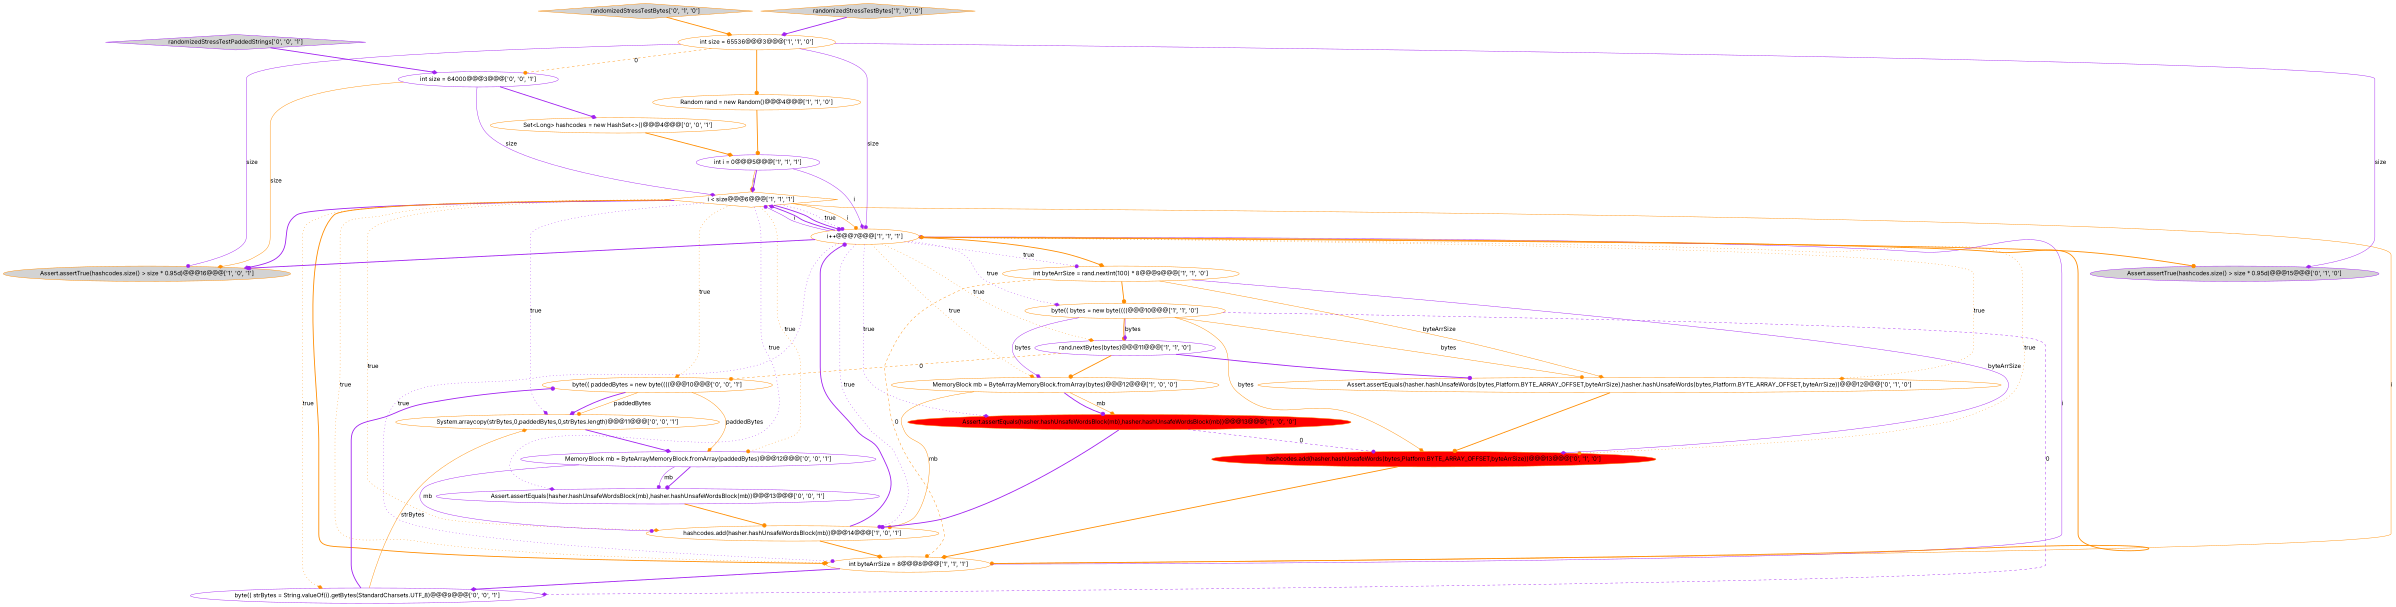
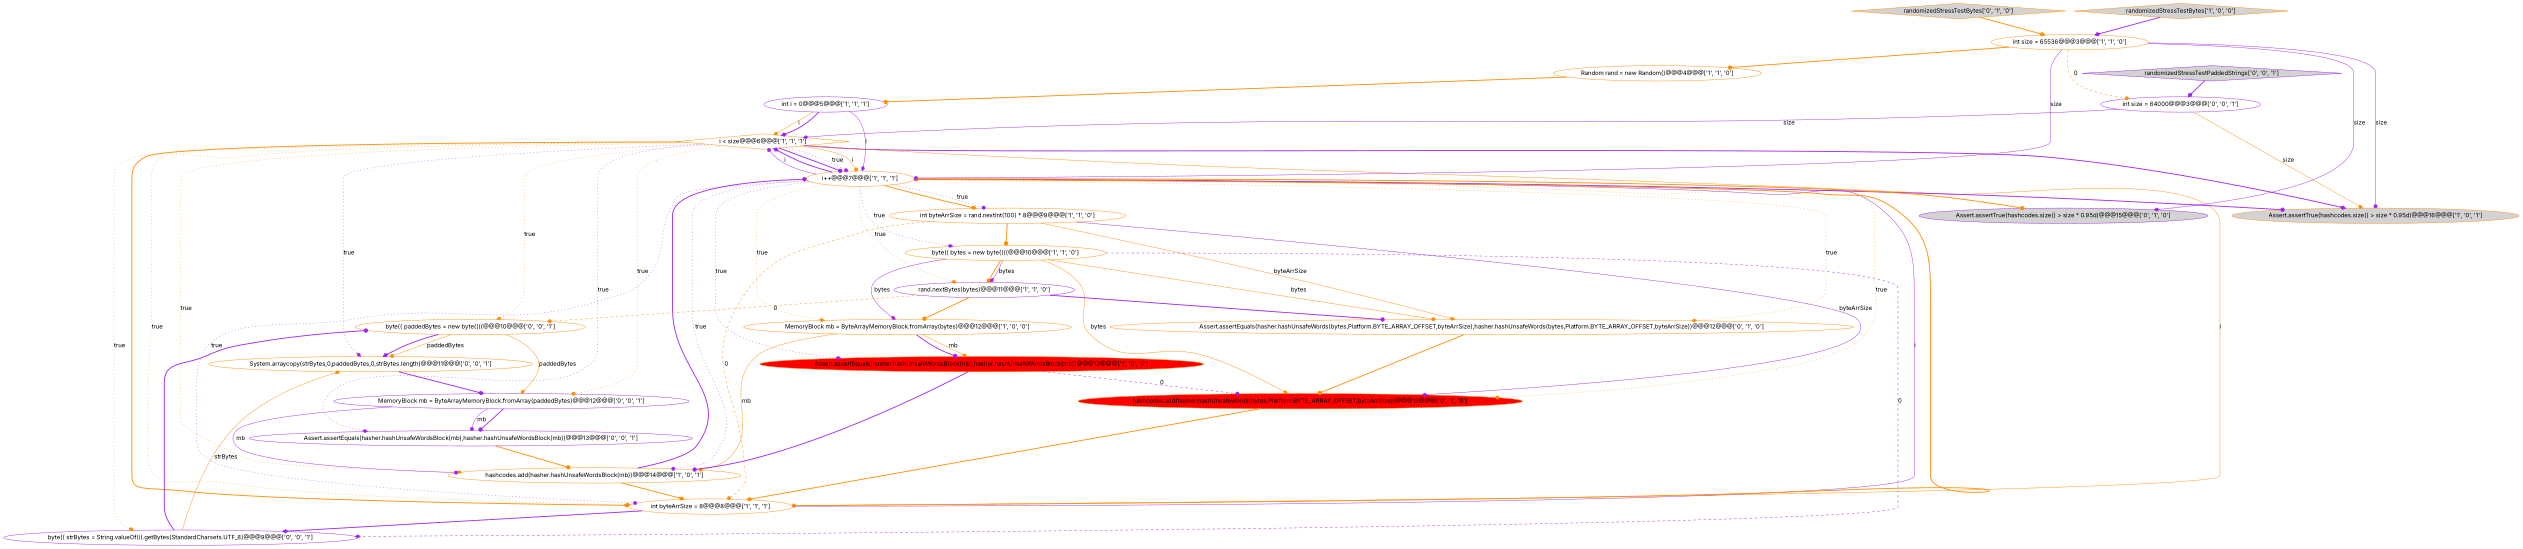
  digraph {
    fontname=Inter
    node [color=darkorange fillcolor=white fontname=Inter shape=ellipse style=filled]
    edge [arrowhead=diamond color=darkorange fontname=Inter style=bold]
    n1 [label="Random rand = new Random()@@@4@@@['1', '1', '0']"]
    n2 [color=purple label="int i = 0@@@5@@@['1', '1', '1']"]
    n3 [label="i < size@@@6@@@['1', '1', '1']" shape=diamond]
    n4 [label="i++@@@7@@@['1', '1', '1']"]
    n5 [color=purple label="int size = 64000@@@3@@@['0', '0', '1']"]
    n6 [fillcolor=lightgray label="Assert.assertTrue(hashcodes.size() > size * 0.95d)@@@16@@@['1', '0', '1']"]
-   n7 [label="Set<Long> hashcodes = new HashSet<>()@@@4@@@['0', '0', '1']"]
    n8 [label="int byteArrSize = 8@@@8@@@['1', '1', '1']"]
    n9 [color=purple label="byte(( strBytes = String.valueOf(i).getBytes(StandardCharsets.UTF_8)@@@9@@@['0', '0', '1']"]
    n10 [label="System.arraycopy(strBytes,0,paddedBytes,0,strBytes.length)@@@11@@@['0', '0', '1']"]
    n11 [label="byte(( paddedBytes = new byte((((@@@10@@@['0', '0', '1']"]
    n12 [label="hashcodes.add(hasher.hashUnsafeWordsBlock(mb))@@@14@@@['1', '0', '1']"]
    n13 [color=purple label="MemoryBlock mb = ByteArrayMemoryBlock.fromArray(paddedBytes)@@@12@@@['0', '0', '1']"]
    n14 [color=purple label="Assert.assertEquals(hasher.hashUnsafeWordsBlock(mb),hasher.hashUnsafeWordsBlock(mb))@@@13@@@['0', '0', '1']"]
    n15 [fillcolor=red label="hashcodes.add(hasher.hashUnsafeWords(bytes,Platform.BYTE_ARRAY_OFFSET,byteArrSize))@@@13@@@['0', '1', '0']"]
    n16 [color=purple fillcolor=lightgray label="Assert.assertTrue(hashcodes.size() > size * 0.95d)@@@15@@@['0', '1', '0']"]
    n17 [label="MemoryBlock mb = ByteArrayMemoryBlock.fromArray(bytes)@@@12@@@['1', '0', '0']"]
    n18 [fillcolor=red label="Assert.assertEquals(hasher.hashUnsafeWordsBlock(mb),hasher.hashUnsafeWordsBlock(mb))@@@13@@@['1', '0', '0']"]
    n19 [label="int byteArrSize = rand.nextInt(100) * 8@@@9@@@['1', '1', '0']"]
    n20 [label="Assert.assertEquals(hasher.hashUnsafeWords(bytes,Platform.BYTE_ARRAY_OFFSET,byteArrSize),hasher.hashUnsafeWords(bytes,Platform.BYTE_ARRAY_OFFSET,byteArrSize))@@@12@@@['0', '1', '0']"]
    n21 [label="byte(( bytes = new byte((((@@@10@@@['1', '1', '0']"]
    n22 [color=purple label="rand.nextBytes(bytes)@@@11@@@['1', '1', '0']"]
    n23 [fillcolor=lightgray label="randomizedStressTestBytes['0', '1', '0']" shape=diamond]
    n24 [label="int size = 65536@@@3@@@['1', '1', '0']"]
    n25 [fillcolor=lightgray label="randomizedStressTestBytes['1', '0', '0']" shape=diamond]
    n26 [color=purple fillcolor=lightgray label="randomizedStressTestPaddedStrings['0', '0', '1']" shape=diamond]
    n1 -> n2 [arrowhead=dot]
    n2 -> n3 [label=i style=solid]
    n2 -> n3 [color=purple]
    n2 -> n4 [color=purple label=i style=solid]
    n3 -> n4 [arrowhead=dot color=purple]
    n3 -> n4 [arrowhead=dot color=purple label=true style=dotted]
    n3 -> n4 [arrowhead=dot label=i style=solid]
    n3 -> n6 [color=purple]
    n3 -> n8
    n3 -> n8 [label=true style=dotted]
    n3 -> n8 [arrowhead=dot label=i style=solid]
    n3 -> n9 [label=true style=dotted]
    n3 -> n10 [color=purple label=true style=dotted]
    n3 -> n11 [label=true style=dotted]
    n3 -> n12 [label=true style=dotted]
    n3 -> n13 [arrowhead=dot label=true style=dotted]
    n3 -> n14 [color=purple label=true style=dotted]
    n4 -> n3 [arrowhead=dot color=purple label=i style=solid]
    n4 -> n3 [color=purple]
    n4 -> n6 [arrowhead=dot color=purple]
    n4 -> n8 [arrowhead=dot color=purple label=true style=dotted]
    n4 -> n12 [arrowhead=dot color=purple label=true style=dotted]
    n4 -> n15 [arrowhead=dot label=true style=dotted]
    n4 -> n16 [arrowhead=dot]
    n4 -> n17 [label=true style=dotted]
    n4 -> n18 [color=purple label=true style=dotted]
    n4 -> n19
    n4 -> n19 [arrowhead=dot color=purple label=true style=dotted]
    n4 -> n20 [label=true style=dotted]
    n4 -> n21 [color=purple label=true style=dotted]
    n4 -> n22 [label=true style=dotted]
    n5 -> n3 [color=purple label=size style=solid]
    n5 -> n6 [label=size style=solid]
-   n5 -> n7 [color=purple]
-   n7 -> n2
    n8 -> n4 [arrowhead=dot color=purple label=i style=solid]
    n8 -> n4
    n8 -> n9 [color=purple]
    n9 -> n10 [label=strBytes style=solid]
    n9 -> n11 [arrowhead=dot color=purple]
    n10 -> n13 [color=purple]
    n11 -> n10 [arrowhead=dot label=paddedBytes style=solid]
    n11 -> n10 [color=purple]
    n11 -> n13 [label=paddedBytes style=solid]
    n12 -> n4 [arrowhead=dot color=purple]
    n12 -> n8
    n13 -> n12 [arrowhead=dot color=purple label=mb style=solid]
    n13 -> n14 [arrowhead=dot color=purple]
    n13 -> n14 [arrowhead=dot color=purple label=mb style=solid]
    n14 -> n12 [arrowhead=dot]
    n15 -> n8
    n17 -> n12 [arrowhead=dot label=mb style=solid]
    n17 -> n18 [label=mb style=solid]
    n17 -> n18 [arrowhead=dot color=purple]
    n18 -> n12 [arrowhead=dot color=purple]
    n18 -> n15 [arrowhead=dot color=purple label=0 style=dashed]
    n19 -> n8 [arrowhead=dot label=0 style=dashed]
    n19 -> n15 [color=purple label=byteArrSize style=solid]
    n19 -> n20 [label=byteArrSize style=solid]
    n19 -> n21 [arrowhead=dot]
    n20 -> n15 [arrowhead=dot]
    n21 -> n9 [color=purple label=0 style=dashed]
    n21 -> n15 [label=bytes style=solid]
    n21 -> n17 [color=purple label=bytes style=solid]
    n21 -> n20 [arrowhead=dot label=bytes style=solid]
    n21 -> n22 [arrowhead=dot]
    n21 -> n22 [color=purple label=bytes style=solid]
    n22 -> n11 [arrowhead=dot label=0 style=dashed]
    n22 -> n17 [arrowhead=dot]
    n22 -> n20 [arrowhead=dot color=purple]
    n23 -> n24
    n24 -> n1 [arrowhead=dot]
    n24 -> n4 [arrowhead=dot color=purple label=size style=solid]
    n24 -> n5 [arrowhead=dot label=0 style=dashed]
    n24 -> n6 [arrowhead=dot color=purple label=size style=solid]
    n24 -> n16 [color=purple label=size style=solid]
    n25 -> n24 [color=purple]
    n26 -> n5 [color=purple]
  }
